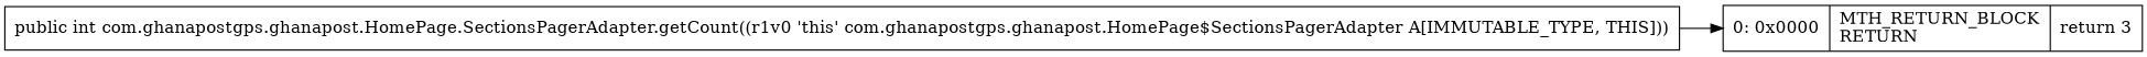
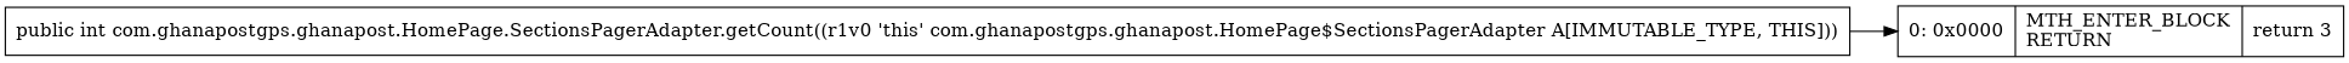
  digraph {
    rankdir=LR
    node [shape=record]
-   n1 [label="{0\:\ 0x0000|MTH_RETURN_BLOCK\lRETURN\l|return 3\l}"]
+   n1 [label="{0\:\ 0x0000|MTH_ENTER_BLOCK\lRETURN\l|return 3\l}"]
    n2 [label="{public int com.ghanapostgps.ghanapost.HomePage.SectionsPagerAdapter.getCount((r1v0 'this' com.ghanapostgps.ghanapost.HomePage$SectionsPagerAdapter A[IMMUTABLE_TYPE, THIS])) }"]
    n2 -> n1
  }
